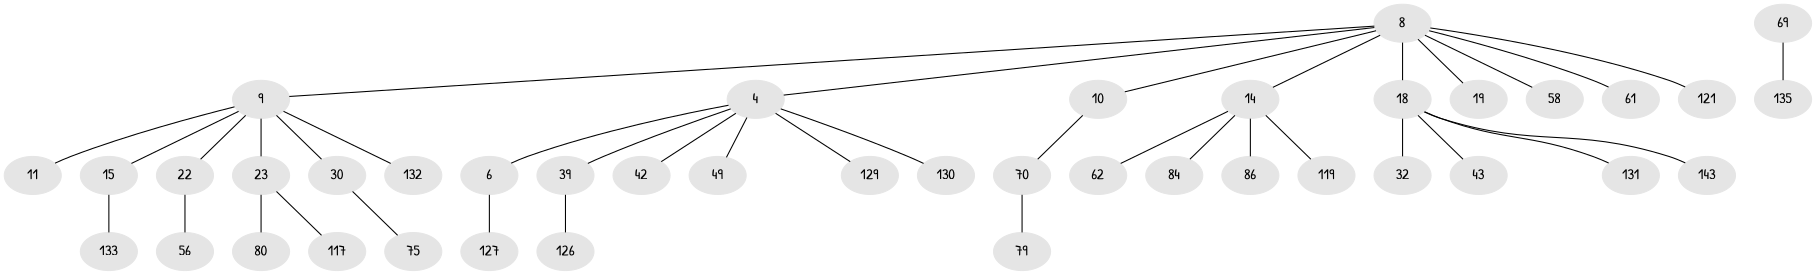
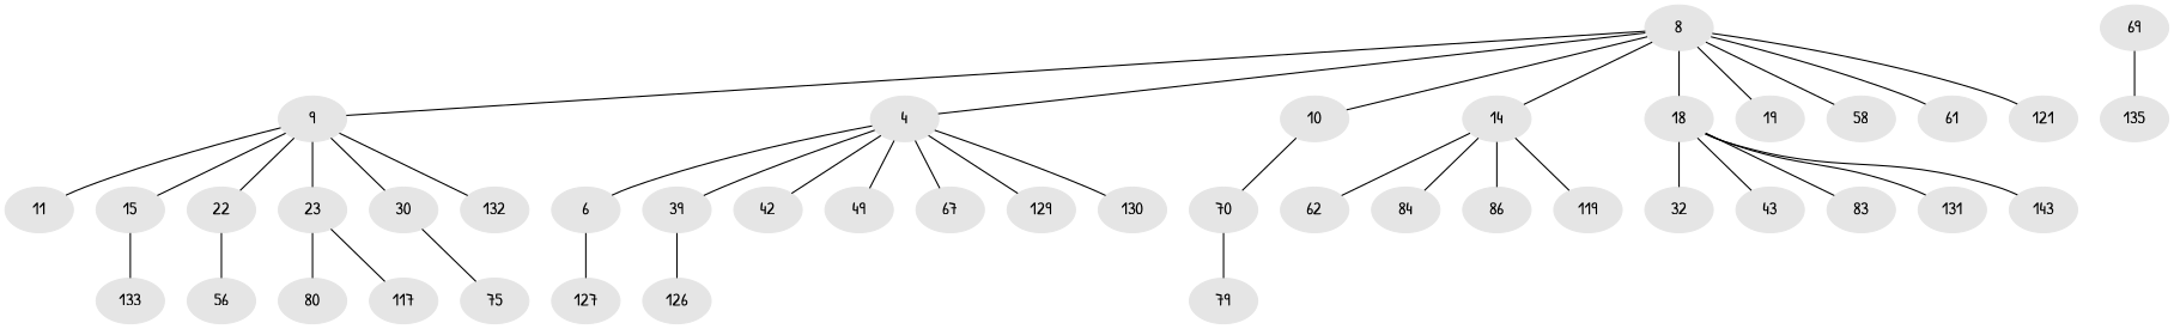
  graph {
    fontname="Patrick Hand"
    node [color=gray90 fontname="Patrick Hand" style=filled]
    edge [fontname="Patrick Hand"]
    n1 [label=8 super="+2+68+21+16"]
    n2 [label=9 super="+5+81+90+7+77+53"]
    4 [super="+12+25+13+57+89+37"]
    10 [super="+52+40+123+24"]
    14 [super="+51+96+104+26+71"]
    18 [super="+29+65+20+82"]
    19 [super="+46+95"]
    58 [super="+111+101"]
    61 [super="+122+73"]
    121
    11 [super="+60"]
    15 [super="+120+72"]
    22 [super="+112+31"]
    23 [super="+50"]
    30 [super="+55+78"]
    132
    6 [super="+9"]
    39 [super="+140+48"]
    42 [super="+136"]
    49
+   67 [super="+141+114"]
    129
    130
    70 [super="+76"]
    62 [super="+118"]
    84
    86 [super="+92"]
    119
    n29 [label=32 super="+113"]
    43 [super="+87"]
+   83
    131
    143
    133
    56 [super="+88"]
    80
    117
    75
    127 [super="+138"]
    126
    79
    69 [super="+128"]
    135
    n1 -- n2
    n1 -- 4
    n1 -- 10
    n1 -- 14
    n1 -- 18
    n1 -- 19
    n1 -- 58
    n1 -- 61
    n1 -- 121
    n2 -- 11
    n2 -- 15
    n2 -- 22
    n2 -- 23
    n2 -- 30
    n2 -- 132
    4 -- 6
    4 -- 39
    4 -- 42
    4 -- 49
+   4 -- 67
    4 -- 129
    4 -- 130
    10 -- 70
    14 -- 62
    14 -- 84
    14 -- 86
    14 -- 119
    18 -- n29
    18 -- 43
+   18 -- 83
    18 -- 131
    18 -- 143
    15 -- 133
    22 -- 56
    23 -- 80
    23 -- 117
    30 -- 75
    6 -- 127
    39 -- 126
    70 -- 79
    69 -- 135
  }
